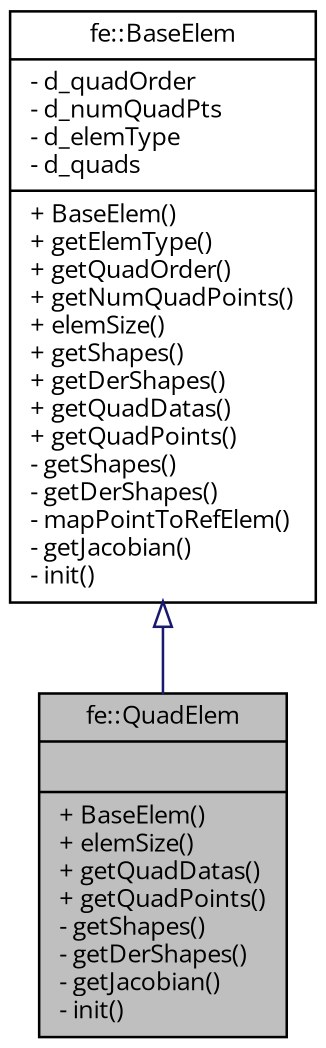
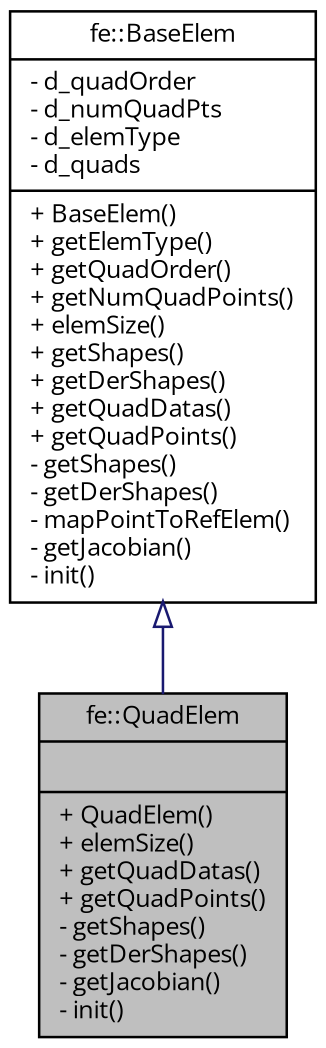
  digraph {
    fontname="Open Sans"
    node [color=black fontname="Open Sans" fontsize=10 shape=record style=filled]
-   n1 [fillcolor=grey75 fontcolor=black height=0.2 label="{fe::QuadElem\n||+ BaseElem()\l+ elemSize()\l+ getQuadDatas()\l+ getQuadPoints()\l- getShapes()\l- getDerShapes()\l- getJacobian()\l- init()\l}" width=0.4]
+   n1 [fillcolor=grey75 fontcolor=black height=0.2 label="{fe::QuadElem\n||+ QuadElem()\l+ elemSize()\l+ getQuadDatas()\l+ getQuadPoints()\l- getShapes()\l- getDerShapes()\l- getJacobian()\l- init()\l}" width=0.4]
    n2 [fillcolor=white height=0.2 label="{fe::BaseElem\n|- d_quadOrder\l- d_numQuadPts\l- d_elemType\l- d_quads\l|+ BaseElem()\l+ getElemType()\l+ getQuadOrder()\l+ getNumQuadPoints()\l+ elemSize()\l+ getShapes()\l+ getDerShapes()\l+ getQuadDatas()\l+ getQuadPoints()\l- getShapes()\l- getDerShapes()\l- mapPointToRefElem()\l- getJacobian()\l- init()\l}" width=0.4]
    n2 -> n1 [arrowtail=onormal color=midnightblue dir=back fontname="Open Sans" fontsize=10 labelfontname=Helvetica labelfontsize=10 style=solid]
  }
